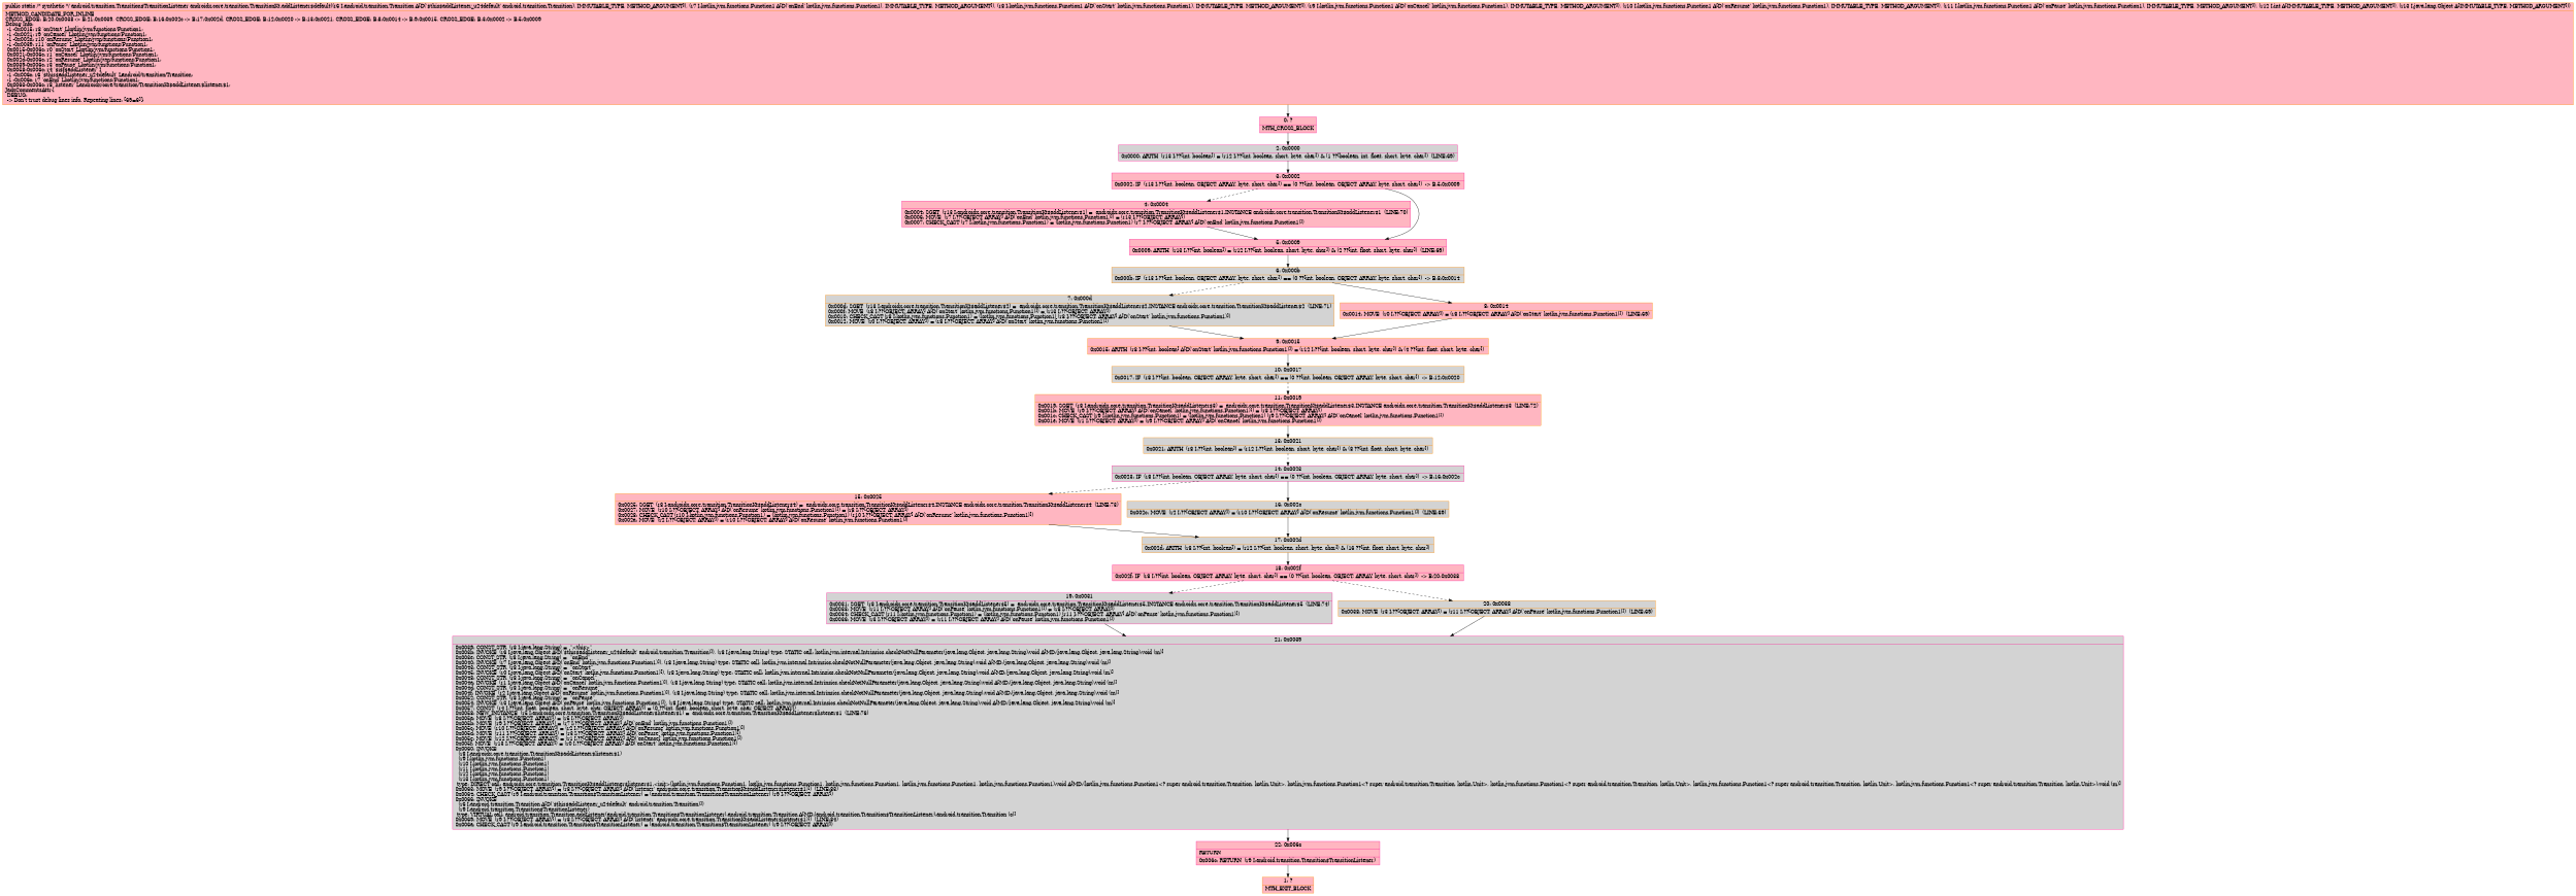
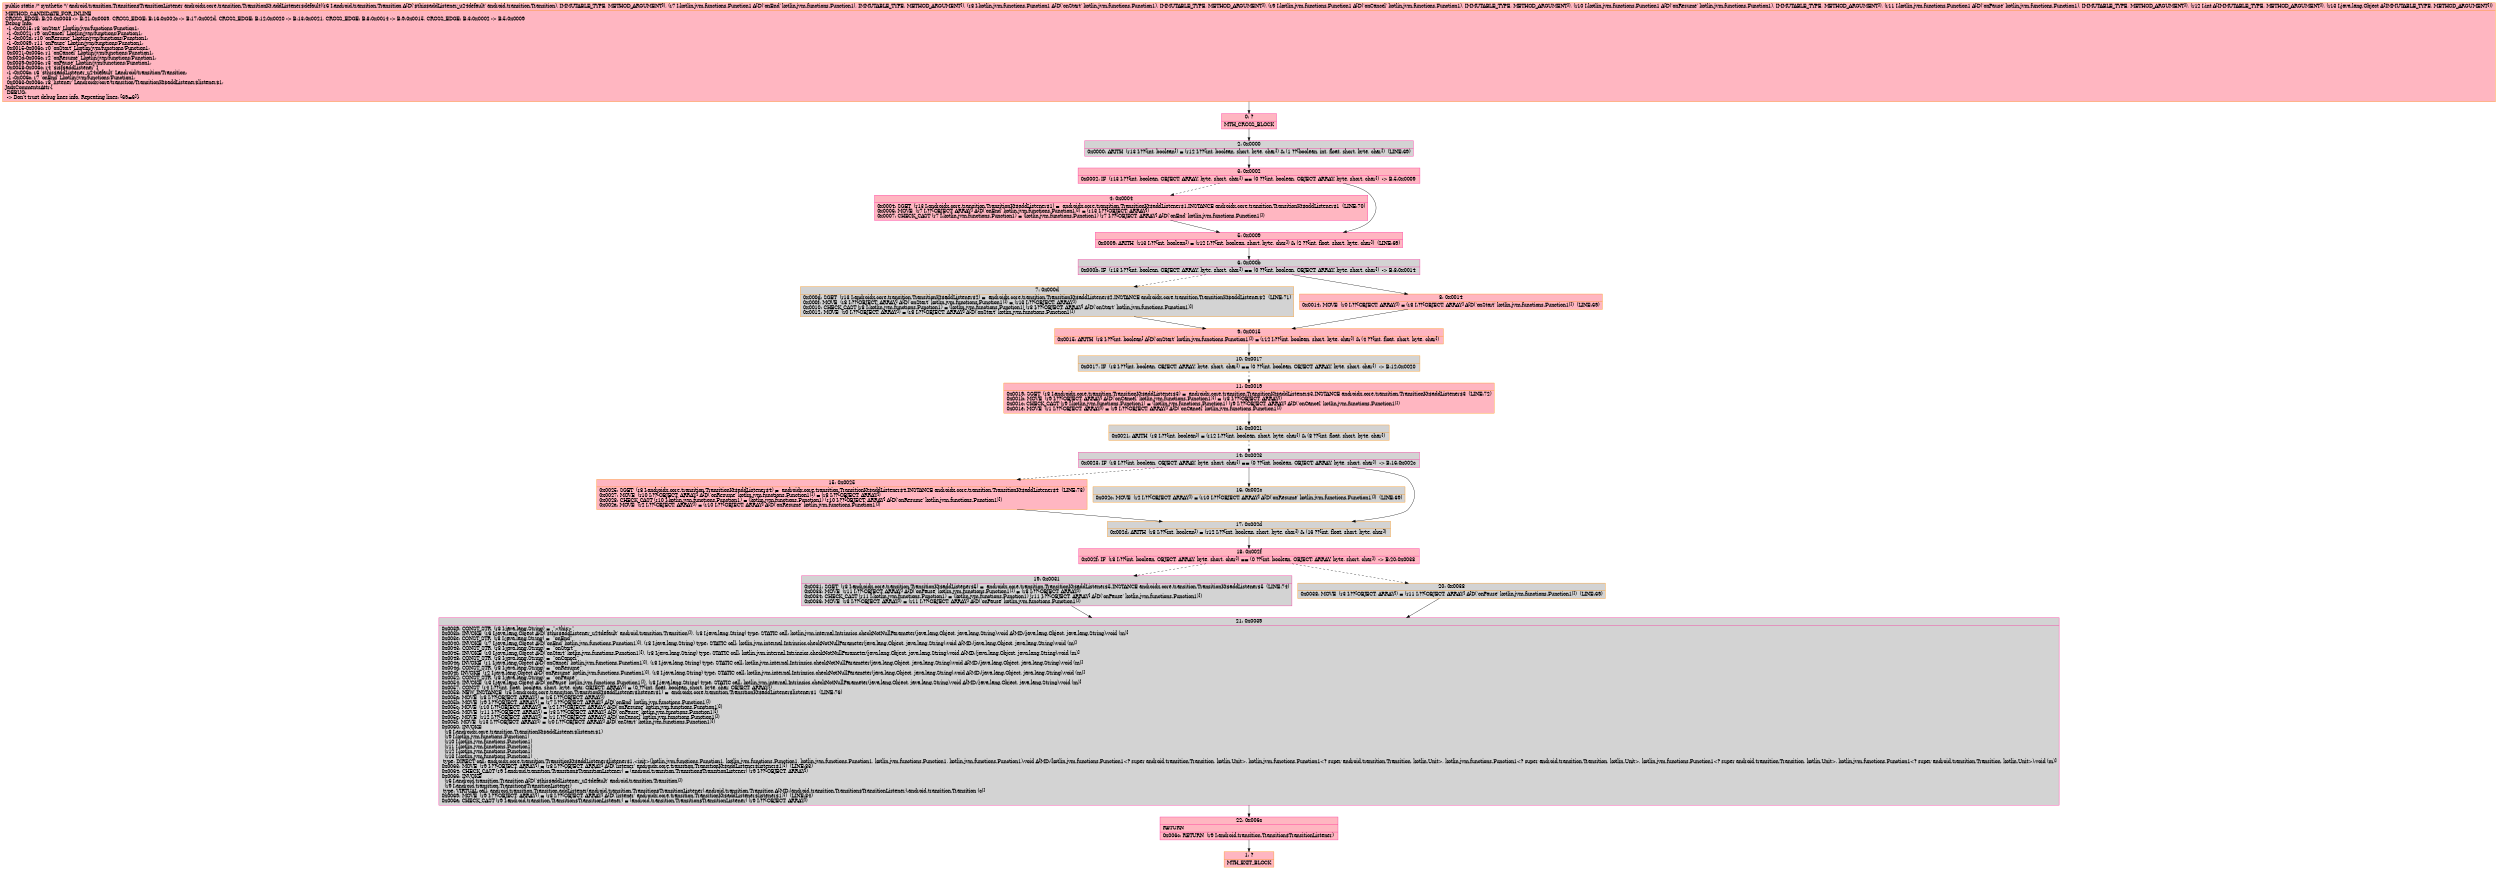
  digraph {
    node [color=darkorange fillcolor=lightpink shape=record style=filled]
    n1 [color=deeppink label="{0\:\ ?|MTH_CROSS_BLOCK\l}"]
    n2 [color=deeppink fillcolor=lightgrey label="{2\:\ 0x0000|0x0000: ARITH  (r13 I:??[int, boolean]) = (r12 I:??[int, boolean, short, byte, char]) & (1 ??[boolean, int, float, short, byte, char])  (LINE:69)\l}"]
    n3 [color=deeppink label="{3\:\ 0x0002|0x0002: IF  (r13 I:??[int, boolean, OBJECT, ARRAY, byte, short, char]) == (0 ??[int, boolean, OBJECT, ARRAY, byte, short, char])  \-\> B:5:0x0009 \l}"]
    n4 [color=deeppink label="{4\:\ 0x0004|0x0004: SGET  (r13 I:androidx.core.transition.TransitionKt$addListener$1) =  androidx.core.transition.TransitionKt$addListener$1.INSTANCE androidx.core.transition.TransitionKt$addListener$1  (LINE:70)\l0x0006: MOVE  (r7 I:??[OBJECT, ARRAY] A[D('onEnd' kotlin.jvm.functions.Function1)]) = (r13 I:??[OBJECT, ARRAY]) \l0x0007: CHECK_CAST (r7 I:kotlin.jvm.functions.Function1) = (kotlin.jvm.functions.Function1) (r7 I:??[OBJECT, ARRAY] A[D('onEnd' kotlin.jvm.functions.Function1)]) \l}"]
    n5 [color=deeppink label="{5\:\ 0x0009|0x0009: ARITH  (r13 I:??[int, boolean]) = (r12 I:??[int, boolean, short, byte, char]) & (2 ??[int, float, short, byte, char])  (LINE:69)\l}"]
-   n6 [fillcolor=lightgrey label="{6\:\ 0x000b|0x000b: IF  (r13 I:??[int, boolean, OBJECT, ARRAY, byte, short, char]) == (0 ??[int, boolean, OBJECT, ARRAY, byte, short, char])  \-\> B:8:0x0014 \l}"]
+   n6 [color=deeppink fillcolor=lightgrey label="{6\:\ 0x000b|0x000b: IF  (r13 I:??[int, boolean, OBJECT, ARRAY, byte, short, char]) == (0 ??[int, boolean, OBJECT, ARRAY, byte, short, char])  \-\> B:8:0x0014 \l}"]
    n7 [fillcolor=lightgrey label="{7\:\ 0x000d|0x000d: SGET  (r13 I:androidx.core.transition.TransitionKt$addListener$2) =  androidx.core.transition.TransitionKt$addListener$2.INSTANCE androidx.core.transition.TransitionKt$addListener$2  (LINE:71)\l0x000f: MOVE  (r8 I:??[OBJECT, ARRAY] A[D('onStart' kotlin.jvm.functions.Function1)]) = (r13 I:??[OBJECT, ARRAY]) \l0x0010: CHECK_CAST (r8 I:kotlin.jvm.functions.Function1) = (kotlin.jvm.functions.Function1) (r8 I:??[OBJECT, ARRAY] A[D('onStart' kotlin.jvm.functions.Function1)]) \l0x0012: MOVE  (r0 I:??[OBJECT, ARRAY]) = (r8 I:??[OBJECT, ARRAY] A[D('onStart' kotlin.jvm.functions.Function1)]) \l}"]
    n8 [label="{8\:\ 0x0014|0x0014: MOVE  (r0 I:??[OBJECT, ARRAY]) = (r8 I:??[OBJECT, ARRAY] A[D('onStart' kotlin.jvm.functions.Function1)])  (LINE:69)\l}"]
    n9 [label="{9\:\ 0x0015|0x0015: ARITH  (r8 I:??[int, boolean] A[D('onStart' kotlin.jvm.functions.Function1)]) = (r12 I:??[int, boolean, short, byte, char]) & (4 ??[int, float, short, byte, char]) \l}"]
    n10 [fillcolor=lightgrey label="{10\:\ 0x0017|0x0017: IF  (r8 I:??[int, boolean, OBJECT, ARRAY, byte, short, char]) == (0 ??[int, boolean, OBJECT, ARRAY, byte, short, char])  \-\> B:12:0x0020 \l}"]
    n11 [label="{11\:\ 0x0019|0x0019: SGET  (r8 I:androidx.core.transition.TransitionKt$addListener$3) =  androidx.core.transition.TransitionKt$addListener$3.INSTANCE androidx.core.transition.TransitionKt$addListener$3  (LINE:72)\l0x001b: MOVE  (r9 I:??[OBJECT, ARRAY] A[D('onCancel' kotlin.jvm.functions.Function1)]) = (r8 I:??[OBJECT, ARRAY]) \l0x001c: CHECK_CAST (r9 I:kotlin.jvm.functions.Function1) = (kotlin.jvm.functions.Function1) (r9 I:??[OBJECT, ARRAY] A[D('onCancel' kotlin.jvm.functions.Function1)]) \l0x001e: MOVE  (r1 I:??[OBJECT, ARRAY]) = (r9 I:??[OBJECT, ARRAY] A[D('onCancel' kotlin.jvm.functions.Function1)]) \l}"]
    n12 [fillcolor=lightgrey label="{13\:\ 0x0021|0x0021: ARITH  (r8 I:??[int, boolean]) = (r12 I:??[int, boolean, short, byte, char]) & (8 ??[int, float, short, byte, char]) \l}"]
    n13 [color=deeppink fillcolor=lightgrey label="{14\:\ 0x0023|0x0023: IF  (r8 I:??[int, boolean, OBJECT, ARRAY, byte, short, char]) == (0 ??[int, boolean, OBJECT, ARRAY, byte, short, char])  \-\> B:16:0x002c \l}"]
    n14 [label="{15\:\ 0x0025|0x0025: SGET  (r8 I:androidx.core.transition.TransitionKt$addListener$4) =  androidx.core.transition.TransitionKt$addListener$4.INSTANCE androidx.core.transition.TransitionKt$addListener$4  (LINE:73)\l0x0027: MOVE  (r10 I:??[OBJECT, ARRAY] A[D('onResume' kotlin.jvm.functions.Function1)]) = (r8 I:??[OBJECT, ARRAY]) \l0x0028: CHECK_CAST (r10 I:kotlin.jvm.functions.Function1) = (kotlin.jvm.functions.Function1) (r10 I:??[OBJECT, ARRAY] A[D('onResume' kotlin.jvm.functions.Function1)]) \l0x002a: MOVE  (r2 I:??[OBJECT, ARRAY]) = (r10 I:??[OBJECT, ARRAY] A[D('onResume' kotlin.jvm.functions.Function1)]) \l}"]
    n15 [fillcolor=lightgrey label="{16\:\ 0x002c|0x002c: MOVE  (r2 I:??[OBJECT, ARRAY]) = (r10 I:??[OBJECT, ARRAY] A[D('onResume' kotlin.jvm.functions.Function1)])  (LINE:69)\l}"]
    n16 [fillcolor=lightgrey label="{17\:\ 0x002d|0x002d: ARITH  (r8 I:??[int, boolean]) = (r12 I:??[int, boolean, short, byte, char]) & (16 ??[int, float, short, byte, char]) \l}"]
    n17 [color=deeppink label="{18\:\ 0x002f|0x002f: IF  (r8 I:??[int, boolean, OBJECT, ARRAY, byte, short, char]) == (0 ??[int, boolean, OBJECT, ARRAY, byte, short, char])  \-\> B:20:0x0038 \l}"]
    n18 [color=deeppink fillcolor=lightgrey label="{19\:\ 0x0031|0x0031: SGET  (r8 I:androidx.core.transition.TransitionKt$addListener$5) =  androidx.core.transition.TransitionKt$addListener$5.INSTANCE androidx.core.transition.TransitionKt$addListener$5  (LINE:74)\l0x0033: MOVE  (r11 I:??[OBJECT, ARRAY] A[D('onPause' kotlin.jvm.functions.Function1)]) = (r8 I:??[OBJECT, ARRAY]) \l0x0034: CHECK_CAST (r11 I:kotlin.jvm.functions.Function1) = (kotlin.jvm.functions.Function1) (r11 I:??[OBJECT, ARRAY] A[D('onPause' kotlin.jvm.functions.Function1)]) \l0x0036: MOVE  (r3 I:??[OBJECT, ARRAY]) = (r11 I:??[OBJECT, ARRAY] A[D('onPause' kotlin.jvm.functions.Function1)]) \l}"]
    n19 [fillcolor=lightgrey label="{20\:\ 0x0038|0x0038: MOVE  (r3 I:??[OBJECT, ARRAY]) = (r11 I:??[OBJECT, ARRAY] A[D('onPause' kotlin.jvm.functions.Function1)])  (LINE:69)\l}"]
    n20 [color=deeppink fillcolor=lightgrey label="{21\:\ 0x0039|0x0039: CONST_STR  (r8 I:java.lang.String) =  \"\<this\>\" \l0x003b: INVOKE  (r6 I:java.lang.Object A[D('$this$addListener_u24default' android.transition.Transition)]), (r8 I:java.lang.String) type: STATIC call: kotlin.jvm.internal.Intrinsics.checkNotNullParameter(java.lang.Object, java.lang.String):void A[MD:(java.lang.Object, java.lang.String):void (m)]\l0x003e: CONST_STR  (r8 I:java.lang.String) =  \"onEnd\" \l0x0040: INVOKE  (r7 I:java.lang.Object A[D('onEnd' kotlin.jvm.functions.Function1)]), (r8 I:java.lang.String) type: STATIC call: kotlin.jvm.internal.Intrinsics.checkNotNullParameter(java.lang.Object, java.lang.String):void A[MD:(java.lang.Object, java.lang.String):void (m)]\l0x0043: CONST_STR  (r8 I:java.lang.String) =  \"onStart\" \l0x0045: INVOKE  (r0 I:java.lang.Object A[D('onStart' kotlin.jvm.functions.Function1)]), (r8 I:java.lang.String) type: STATIC call: kotlin.jvm.internal.Intrinsics.checkNotNullParameter(java.lang.Object, java.lang.String):void A[MD:(java.lang.Object, java.lang.String):void (m)]\l0x0048: CONST_STR  (r8 I:java.lang.String) =  \"onCancel\" \l0x004a: INVOKE  (r1 I:java.lang.Object A[D('onCancel' kotlin.jvm.functions.Function1)]), (r8 I:java.lang.String) type: STATIC call: kotlin.jvm.internal.Intrinsics.checkNotNullParameter(java.lang.Object, java.lang.String):void A[MD:(java.lang.Object, java.lang.String):void (m)]\l0x004d: CONST_STR  (r8 I:java.lang.String) =  \"onResume\" \l0x004f: INVOKE  (r2 I:java.lang.Object A[D('onResume' kotlin.jvm.functions.Function1)]), (r8 I:java.lang.String) type: STATIC call: kotlin.jvm.internal.Intrinsics.checkNotNullParameter(java.lang.Object, java.lang.String):void A[MD:(java.lang.Object, java.lang.String):void (m)]\l0x0052: CONST_STR  (r8 I:java.lang.String) =  \"onPause\" \l0x0054: INVOKE  (r3 I:java.lang.Object A[D('onPause' kotlin.jvm.functions.Function1)]), (r8 I:java.lang.String) type: STATIC call: kotlin.jvm.internal.Intrinsics.checkNotNullParameter(java.lang.Object, java.lang.String):void A[MD:(java.lang.Object, java.lang.String):void (m)]\l0x0057: CONST  (r4 I:??[int, float, boolean, short, byte, char, OBJECT, ARRAY]) = (0 ??[int, float, boolean, short, byte, char, OBJECT, ARRAY]) \l0x0058: NEW_INSTANCE  (r5 I:androidx.core.transition.TransitionKt$addListener$listener$1) =  androidx.core.transition.TransitionKt$addListener$listener$1  (LINE:76)\l0x005a: MOVE  (r8 I:??[OBJECT, ARRAY]) = (r5 I:??[OBJECT, ARRAY]) \l0x005b: MOVE  (r9 I:??[OBJECT, ARRAY]) = (r7 I:??[OBJECT, ARRAY] A[D('onEnd' kotlin.jvm.functions.Function1)]) \l0x005c: MOVE  (r10 I:??[OBJECT, ARRAY]) = (r2 I:??[OBJECT, ARRAY] A[D('onResume' kotlin.jvm.functions.Function1)]) \l0x005d: MOVE  (r11 I:??[OBJECT, ARRAY]) = (r3 I:??[OBJECT, ARRAY] A[D('onPause' kotlin.jvm.functions.Function1)]) \l0x005e: MOVE  (r12 I:??[OBJECT, ARRAY]) = (r1 I:??[OBJECT, ARRAY] A[D('onCancel' kotlin.jvm.functions.Function1)]) \l0x005f: MOVE  (r13 I:??[OBJECT, ARRAY]) = (r0 I:??[OBJECT, ARRAY] A[D('onStart' kotlin.jvm.functions.Function1)]) \l0x0060: INVOKE  \l  (r8 I:androidx.core.transition.TransitionKt$addListener$listener$1)\l  (r9 I:kotlin.jvm.functions.Function1)\l  (r10 I:kotlin.jvm.functions.Function1)\l  (r11 I:kotlin.jvm.functions.Function1)\l  (r12 I:kotlin.jvm.functions.Function1)\l  (r13 I:kotlin.jvm.functions.Function1)\l type: DIRECT call: androidx.core.transition.TransitionKt$addListener$listener$1.\<init\>(kotlin.jvm.functions.Function1, kotlin.jvm.functions.Function1, kotlin.jvm.functions.Function1, kotlin.jvm.functions.Function1, kotlin.jvm.functions.Function1):void A[MD:(kotlin.jvm.functions.Function1\<? super android.transition.Transition, kotlin.Unit\>, kotlin.jvm.functions.Function1\<? super android.transition.Transition, kotlin.Unit\>, kotlin.jvm.functions.Function1\<? super android.transition.Transition, kotlin.Unit\>, kotlin.jvm.functions.Function1\<? super android.transition.Transition, kotlin.Unit\>, kotlin.jvm.functions.Function1\<? super android.transition.Transition, kotlin.Unit\>):void (m)]\l0x0063: MOVE  (r9 I:??[OBJECT, ARRAY]) = (r8 I:??[OBJECT, ARRAY] A[D('listener' androidx.core.transition.TransitionKt$addListener$listener$1)])  (LINE:83)\l0x0064: CHECK_CAST (r9 I:android.transition.Transition$TransitionListener) = (android.transition.Transition$TransitionListener) (r9 I:??[OBJECT, ARRAY]) \l0x0066: INVOKE  \l  (r6 I:android.transition.Transition A[D('$this$addListener_u24default' android.transition.Transition)])\l  (r9 I:android.transition.Transition$TransitionListener)\l type: VIRTUAL call: android.transition.Transition.addListener(android.transition.Transition$TransitionListener):android.transition.Transition A[MD:(android.transition.Transition$TransitionListener):android.transition.Transition (c)]\l0x0069: MOVE  (r9 I:??[OBJECT, ARRAY]) = (r8 I:??[OBJECT, ARRAY] A[D('listener' androidx.core.transition.TransitionKt$addListener$listener$1)])  (LINE:84)\l0x006a: CHECK_CAST (r9 I:android.transition.Transition$TransitionListener) = (android.transition.Transition$TransitionListener) (r9 I:??[OBJECT, ARRAY]) \l}"]
    n21 [color=deeppink label="{22\:\ 0x006c|RETURN\l|0x006c: RETURN  (r9 I:android.transition.Transition$TransitionListener) \l}"]
    n22 [label="{1\:\ ?|MTH_EXIT_BLOCK\l}"]
    n23 [label="{public static \/* synthetic *\/ android.transition.Transition$TransitionListener androidx.core.transition.TransitionKt.addListener$default((r6 I:android.transition.Transition A[D('$this$addListener_u24default' android.transition.Transition), IMMUTABLE_TYPE, METHOD_ARGUMENT]), (r7 I:kotlin.jvm.functions.Function1 A[D('onEnd' kotlin.jvm.functions.Function1), IMMUTABLE_TYPE, METHOD_ARGUMENT]), (r8 I:kotlin.jvm.functions.Function1 A[D('onStart' kotlin.jvm.functions.Function1), IMMUTABLE_TYPE, METHOD_ARGUMENT]), (r9 I:kotlin.jvm.functions.Function1 A[D('onCancel' kotlin.jvm.functions.Function1), IMMUTABLE_TYPE, METHOD_ARGUMENT]), (r10 I:kotlin.jvm.functions.Function1 A[D('onResume' kotlin.jvm.functions.Function1), IMMUTABLE_TYPE, METHOD_ARGUMENT]), (r11 I:kotlin.jvm.functions.Function1 A[D('onPause' kotlin.jvm.functions.Function1), IMMUTABLE_TYPE, METHOD_ARGUMENT]), (r12 I:int A[IMMUTABLE_TYPE, METHOD_ARGUMENT]), (r13 I:java.lang.Object A[IMMUTABLE_TYPE, METHOD_ARGUMENT]))  | METHOD_CANDIDATE_FOR_INLINE\lCROSS_EDGE: B:20:0x0038 \-\> B:21:0x0039, CROSS_EDGE: B:16:0x002c \-\> B:17:0x002d, CROSS_EDGE: B:12:0x0020 \-\> B:13:0x0021, CROSS_EDGE: B:8:0x0014 \-\> B:9:0x0015, CROSS_EDGE: B:3:0x0002 \-\> B:5:0x0009\lDebug Info:\l  \-1 \-0x0015: r8 'onStart' Lkotlin\/jvm\/functions\/Function1;\l  \-1 \-0x0021: r9 'onCancel' Lkotlin\/jvm\/functions\/Function1;\l  \-1 \-0x002d: r10 'onResume' Lkotlin\/jvm\/functions\/Function1;\l  \-1 \-0x0039: r11 'onPause' Lkotlin\/jvm\/functions\/Function1;\l  0x0015\-0x006c: r0 'onStart' Lkotlin\/jvm\/functions\/Function1;\l  0x0021\-0x006c: r1 'onCancel' Lkotlin\/jvm\/functions\/Function1;\l  0x002d\-0x006c: r2 'onResume' Lkotlin\/jvm\/functions\/Function1;\l  0x0039\-0x006c: r3 'onPause' Lkotlin\/jvm\/functions\/Function1;\l  0x0058\-0x006c: r4 '$i$f$addListener' I\l  \-1 \-0x006c: r6 '$this$addListener_u24default' Landroid\/transition\/Transition;\l  \-1 \-0x006c: r7 'onEnd' Lkotlin\/jvm\/functions\/Function1;\l  0x0063\-0x006c: r8 'listener' Landroidx\/core\/transition\/TransitionKt$addListener$listener$1;\lJadxCommentsAttr\{\l DEBUG: \l \-\> Don't trust debug lines info. Repeating lines: [69=6]\}\l}"]
    n1 -> n2
    n2 -> n3
    n3 -> n4 [style=dashed]
    n3 -> n5
    n4 -> n5
    n5 -> n6
    n6 -> n7 [style=dashed]
    n6 -> n8
    n7 -> n9
    n8 -> n9
    n9 -> n10
    n10 -> n11 [style=dashed]
    n11 -> n12
    n12 -> n13 [style=dashed]
    n13 -> n14 [style=dashed]
    n13 -> n15
    n14 -> n16
-   n15 -> n16
+   n13 -> n16
    n16 -> n17
    n17 -> n18 [style=dashed]
    n17 -> n19 [style=dashed]
    n18 -> n20
    n19 -> n20
    n20 -> n21
    n21 -> n22
    n23 -> n1
  }
